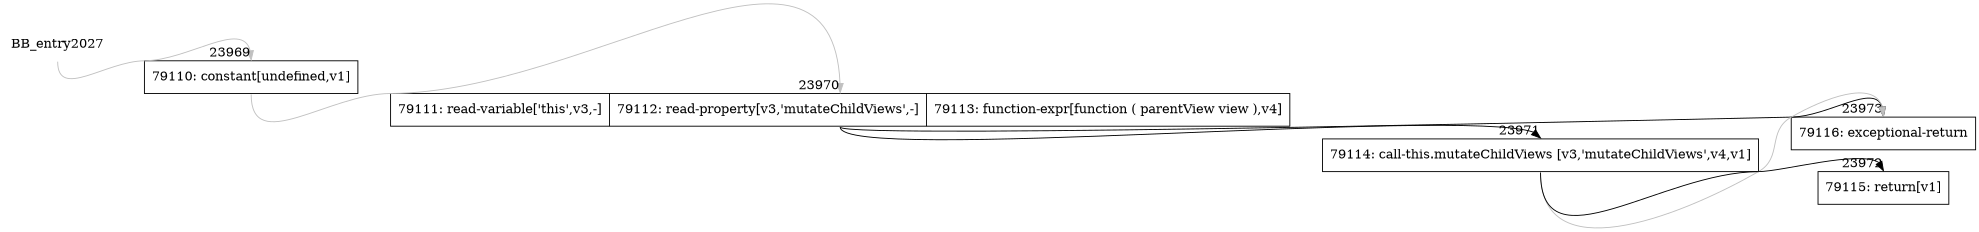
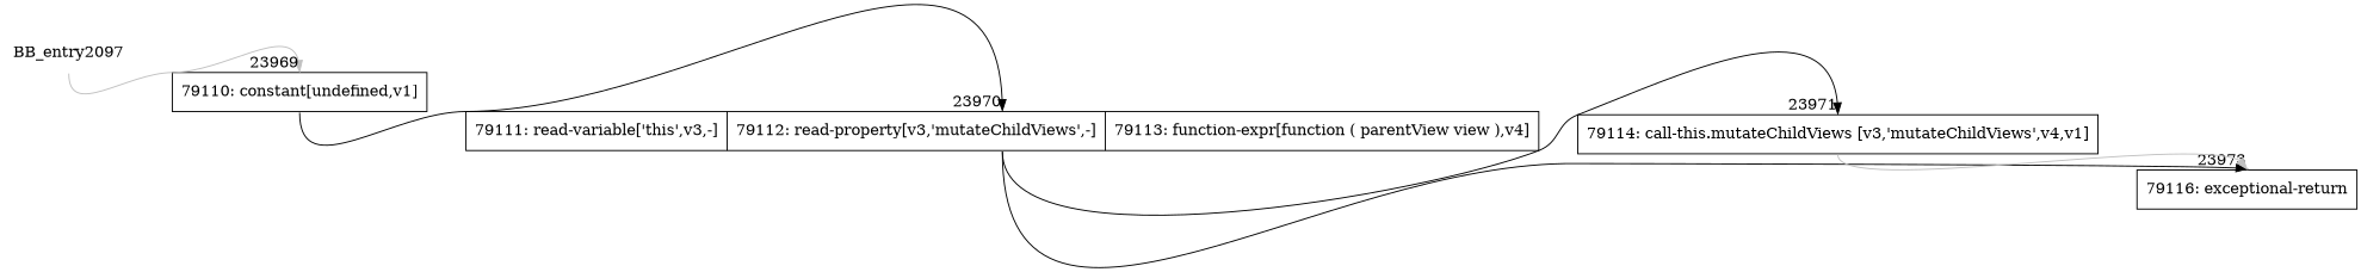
  digraph {
    rankdir=LR
    node [shape=record]
    edge [headport=n tailport=s]
-   BB_entry2097 [shape=none label=BB_entry2027]
+   BB_entry2097 [shape=none]
    n2 [label="{79110: constant[undefined,v1]}"]
    n3 [label="{79111: read-variable['this',v3,-]|79112: read-property[v3,'mutateChildViews',-]|79113: function-expr[function ( parentView view ),v4]}"]
    n4 [label="{79114: call-this.mutateChildViews [v3,'mutateChildViews',v4,v1]}"]
    n5 [label="{79116: exceptional-return}"]
-   n6 [label="{79115: return[v1]}"]
    BB_entry2097 -> n2 [color=gray headlabel="    23969"]
-   n2 -> n3 [headlabel="      23970" color=gray]
+   n2 -> n3 [headlabel="      23970"]
    n3 -> n4 [headlabel="      23971"]
    n3 -> n5 [color=black headlabel="      23973"]
    n4 -> n5 [color=gray]
-   n4 -> n6 [headlabel="      23972"]
  }
